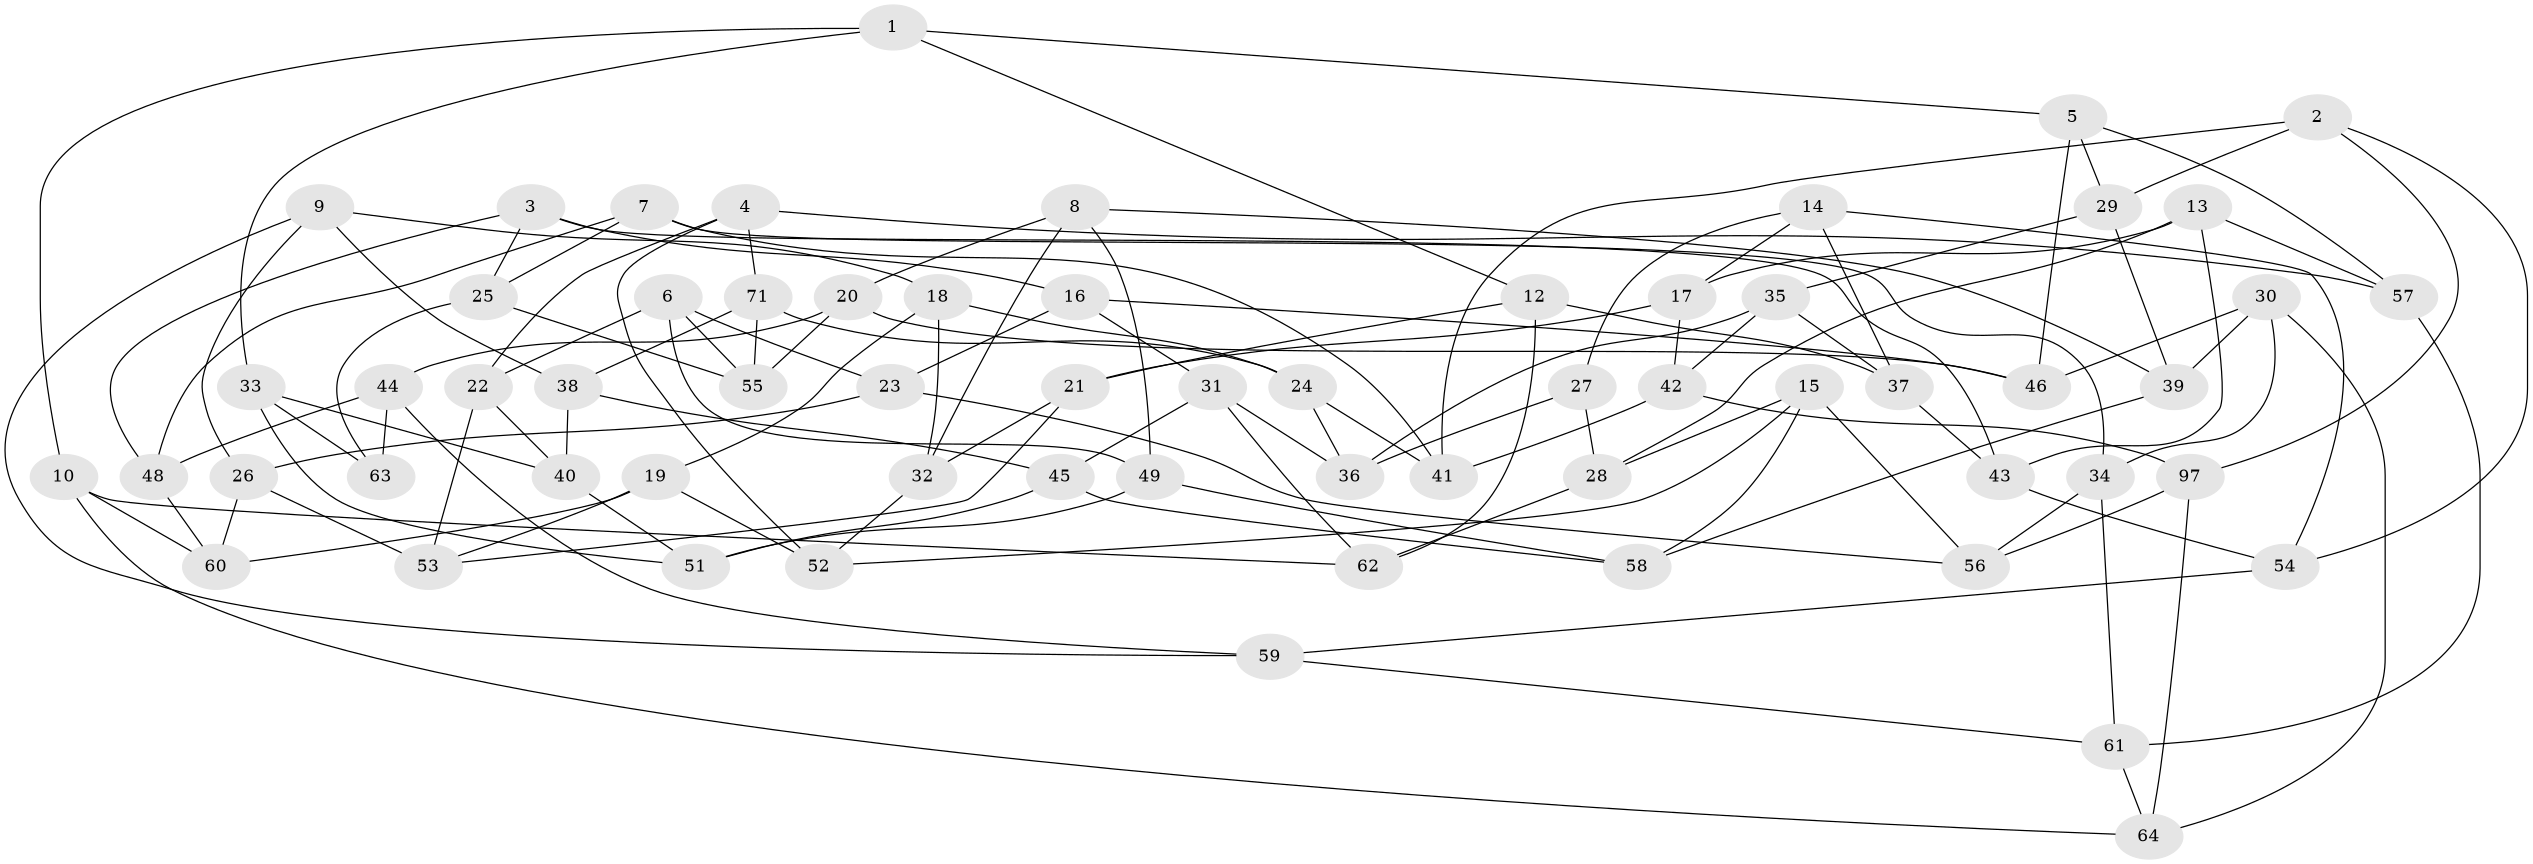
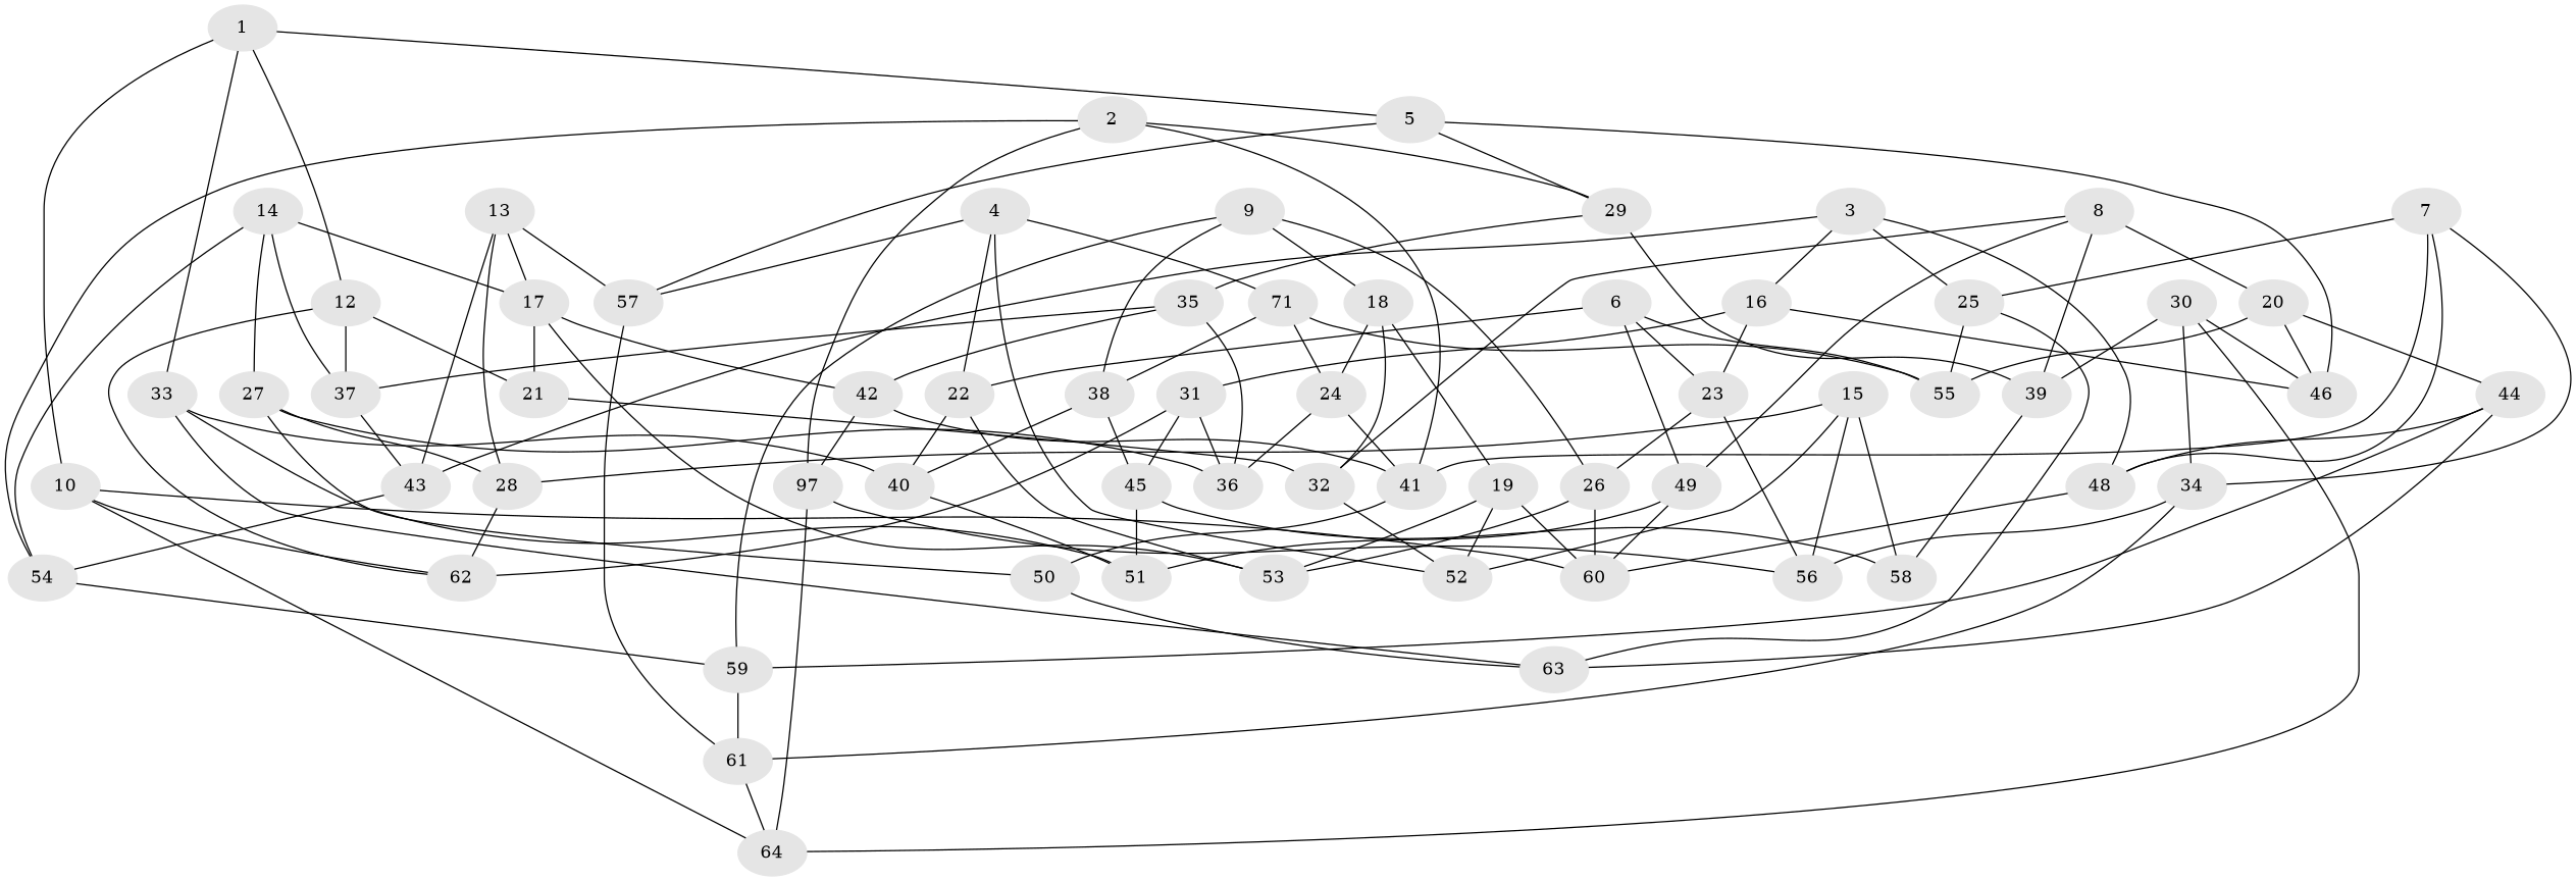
  graph {
    node [color=gray90 style=filled]
    1
    5
    10
    12
    33
    29
    57
    46
    60
    62
    64
    21
    37
    40
    63
    51
    2
    41
    n19 [label=97]
    54
    39
    35
+   50
    56
    59
    3
    16
    25
    43
    48
    23
    31
    55
    n34 [label=71]
    4
    22
    52
    38
    24
    53
    61
    6
    49
    26
    58
    7
    34
    8
    20
    32
    44
    9
    18
    19
    45
    36
    13
    17
    28
    42
    14
    27
    15
    30
    1 -- 5
    1 -- 10
    1 -- 12
    1 -- 33
    5 -- 29
    5 -- 57
    5 -- 46
    10 -- 60
    10 -- 62
    10 -- 64
    12 -- 62
    12 -- 21
    12 -- 37
    33 -- 40
    33 -- 63
    33 -- 51
    29 -- 39
    29 -- 35
    57 -- 61
-   21 -- 53
+   17 -- 53
    21 -- 32
    37 -- 43
    40 -- 51
    2 -- 29
    2 -- 41
    2 -- n19
    2 -- 54
+   41 -- 50
    n19 -- 64
    n19 -- 56
    54 -- 59
    39 -- 58
    35 -- 37
    35 -- 36
    35 -- 42
+   50 -- 63
    59 -- 61
    3 -- 16
    3 -- 25
    3 -- 43
    3 -- 48
    16 -- 46
    16 -- 23
    16 -- 31
    25 -- 63
    25 -- 55
    43 -- 54
    48 -- 60
    23 -- 56
    23 -- 26
    31 -- 62
    31 -- 45
    31 -- 36
    n34 -- 55
    n34 -- 38
    n34 -- 24
    4 -- 57
    4 -- n34
    4 -- 22
    4 -- 52
    22 -- 40
    22 -- 53
    38 -- 40
    38 -- 45
    24 -- 41
    24 -- 36
    61 -- 64
    6 -- 23
    6 -- 55
    6 -- 22
    6 -- 49
    49 -- 51
-   49 -- 58
+   49 -- 60
    26 -- 60
    26 -- 53
    7 -- 41
    7 -- 25
    7 -- 48
    7 -- 34
    34 -- 56
    34 -- 61
    8 -- 39
    8 -- 49
    8 -- 20
    8 -- 32
    20 -- 46
    20 -- 55
    20 -- 44
    32 -- 52
    44 -- 63
    44 -- 59
    44 -- 48
    9 -- 59
    9 -- 38
    9 -- 26
    9 -- 18
    18 -- 24
    18 -- 32
    18 -- 19
    19 -- 60
    19 -- 52
    19 -- 53
    45 -- 51
    45 -- 58
    13 -- 57
    13 -- 43
    13 -- 17
    13 -- 28
    17 -- 21
    17 -- 42
    28 -- 62
    42 -- 41
    42 -- n19
    14 -- 37
    14 -- 54
    14 -- 17
    14 -- 27
+   27 -- 50
    27 -- 36
    27 -- 28
    15 -- 56
    15 -- 52
    15 -- 58
    15 -- 28
    30 -- 46
    30 -- 64
    30 -- 39
    30 -- 34
  }
